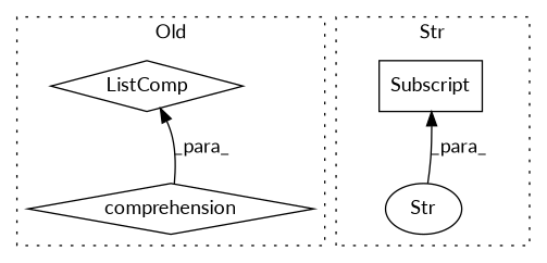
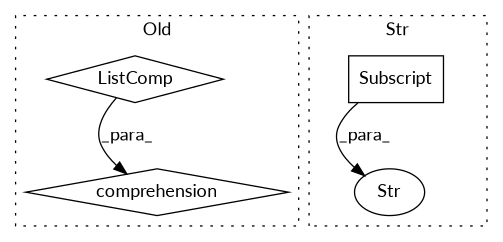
  digraph {
    fontname=Lato
    node [fontname=Lato shape=diamond]
    edge [fontname=Lato]
    n1 [a=106 l=34 label=ListComp s=5753]
    n2 [a=45 l=3 label=comprehension s=5761]
    n3 [a=63 l="18,0" label=Subscript s="2439,0" shape=box]
    n4 [a=66 l=5 label=Str s=2451 shape=ellipse]
    subgraph cluster_1 {
      label=Old
      style=dotted
      n1
      n2
    }
    subgraph cluster_2 {
      label=Str
      style=dotted
      n3
      n4
    }
-   n2 -> n1 [label=_para_]
-   n4 -> n3 [label=_para_]
+   n1 -> n2 [label=_para_]
+   n3 -> n4 [label=_para_]
  }
